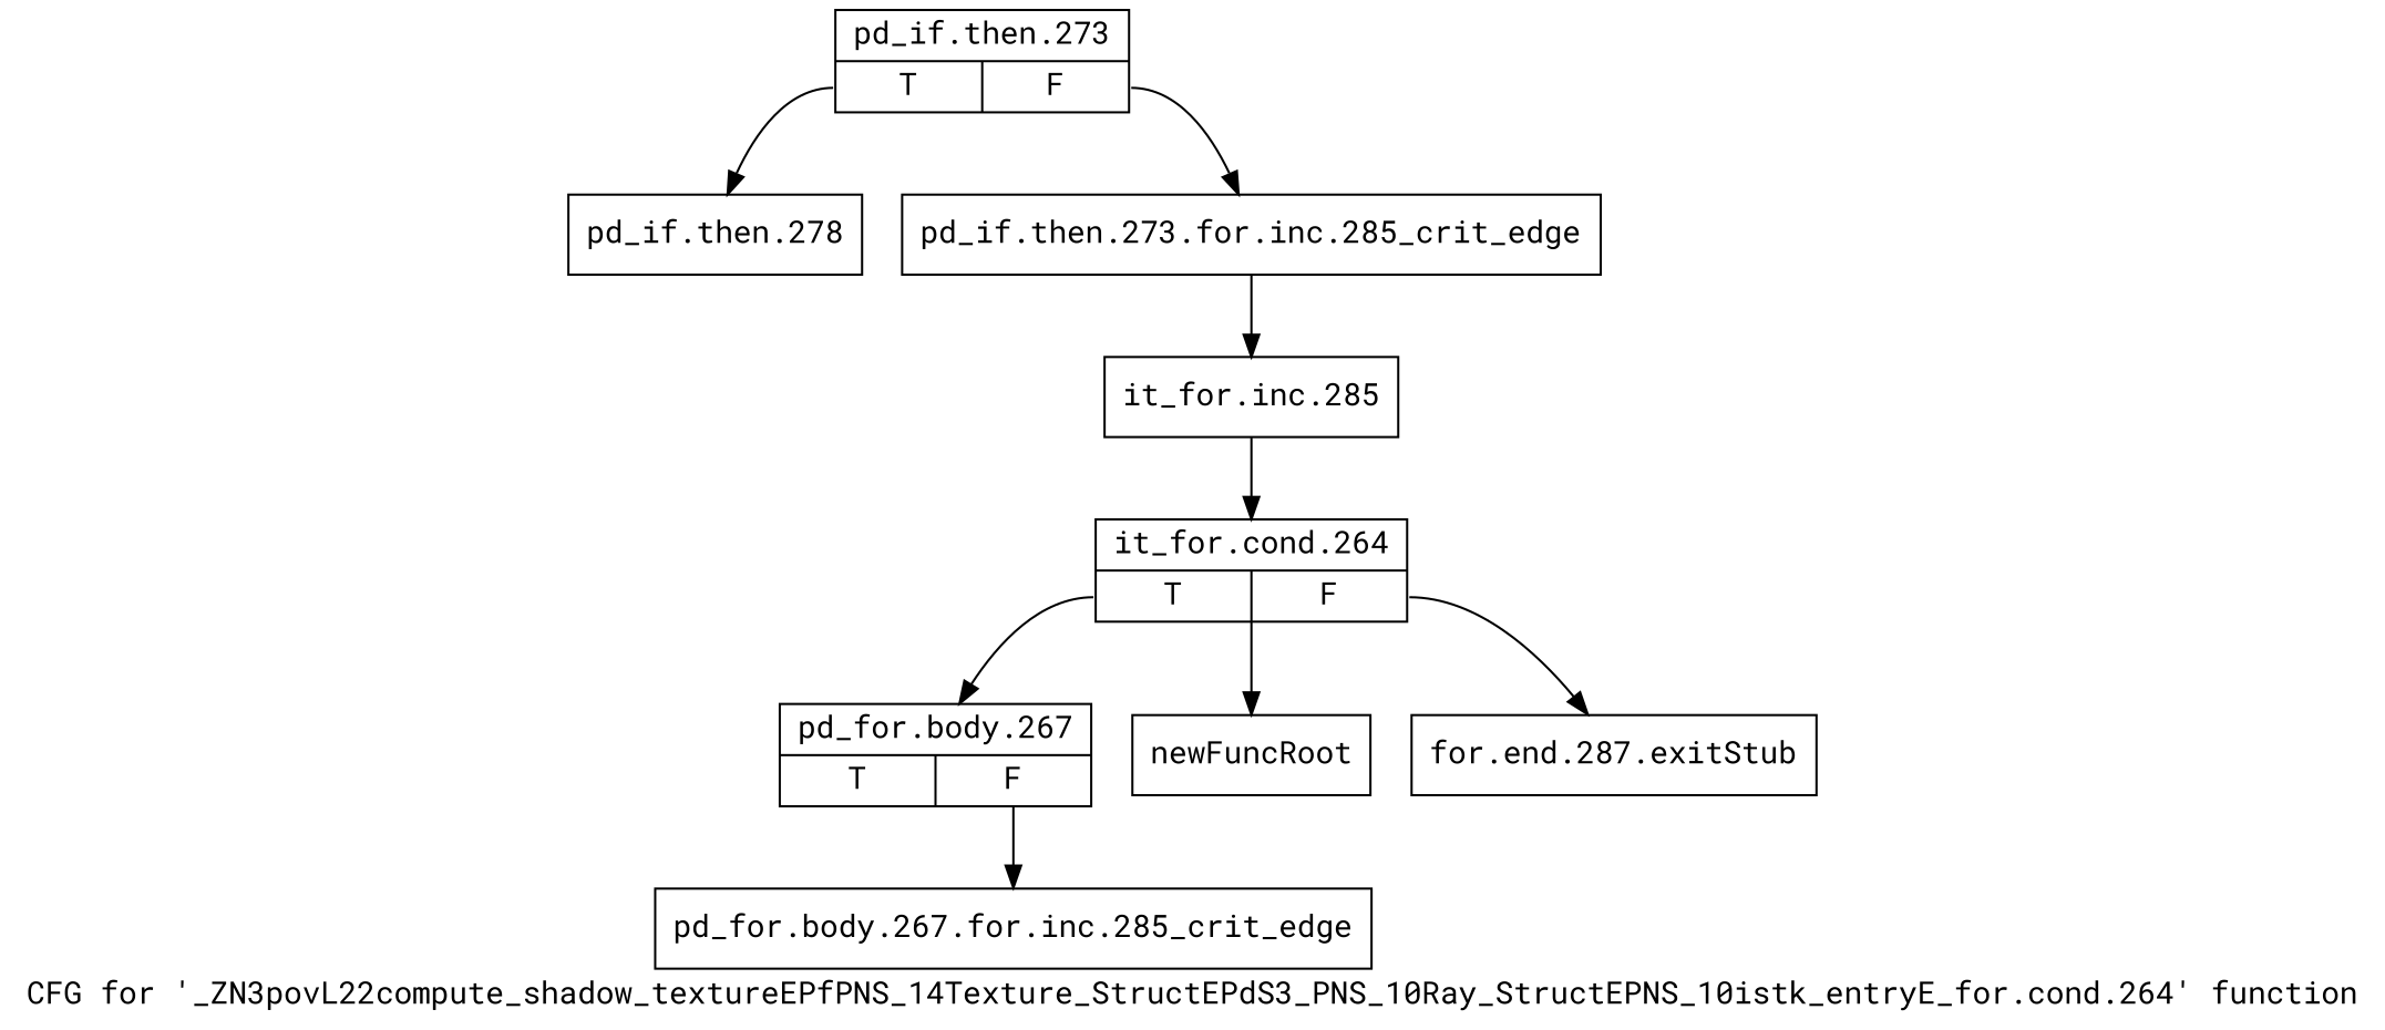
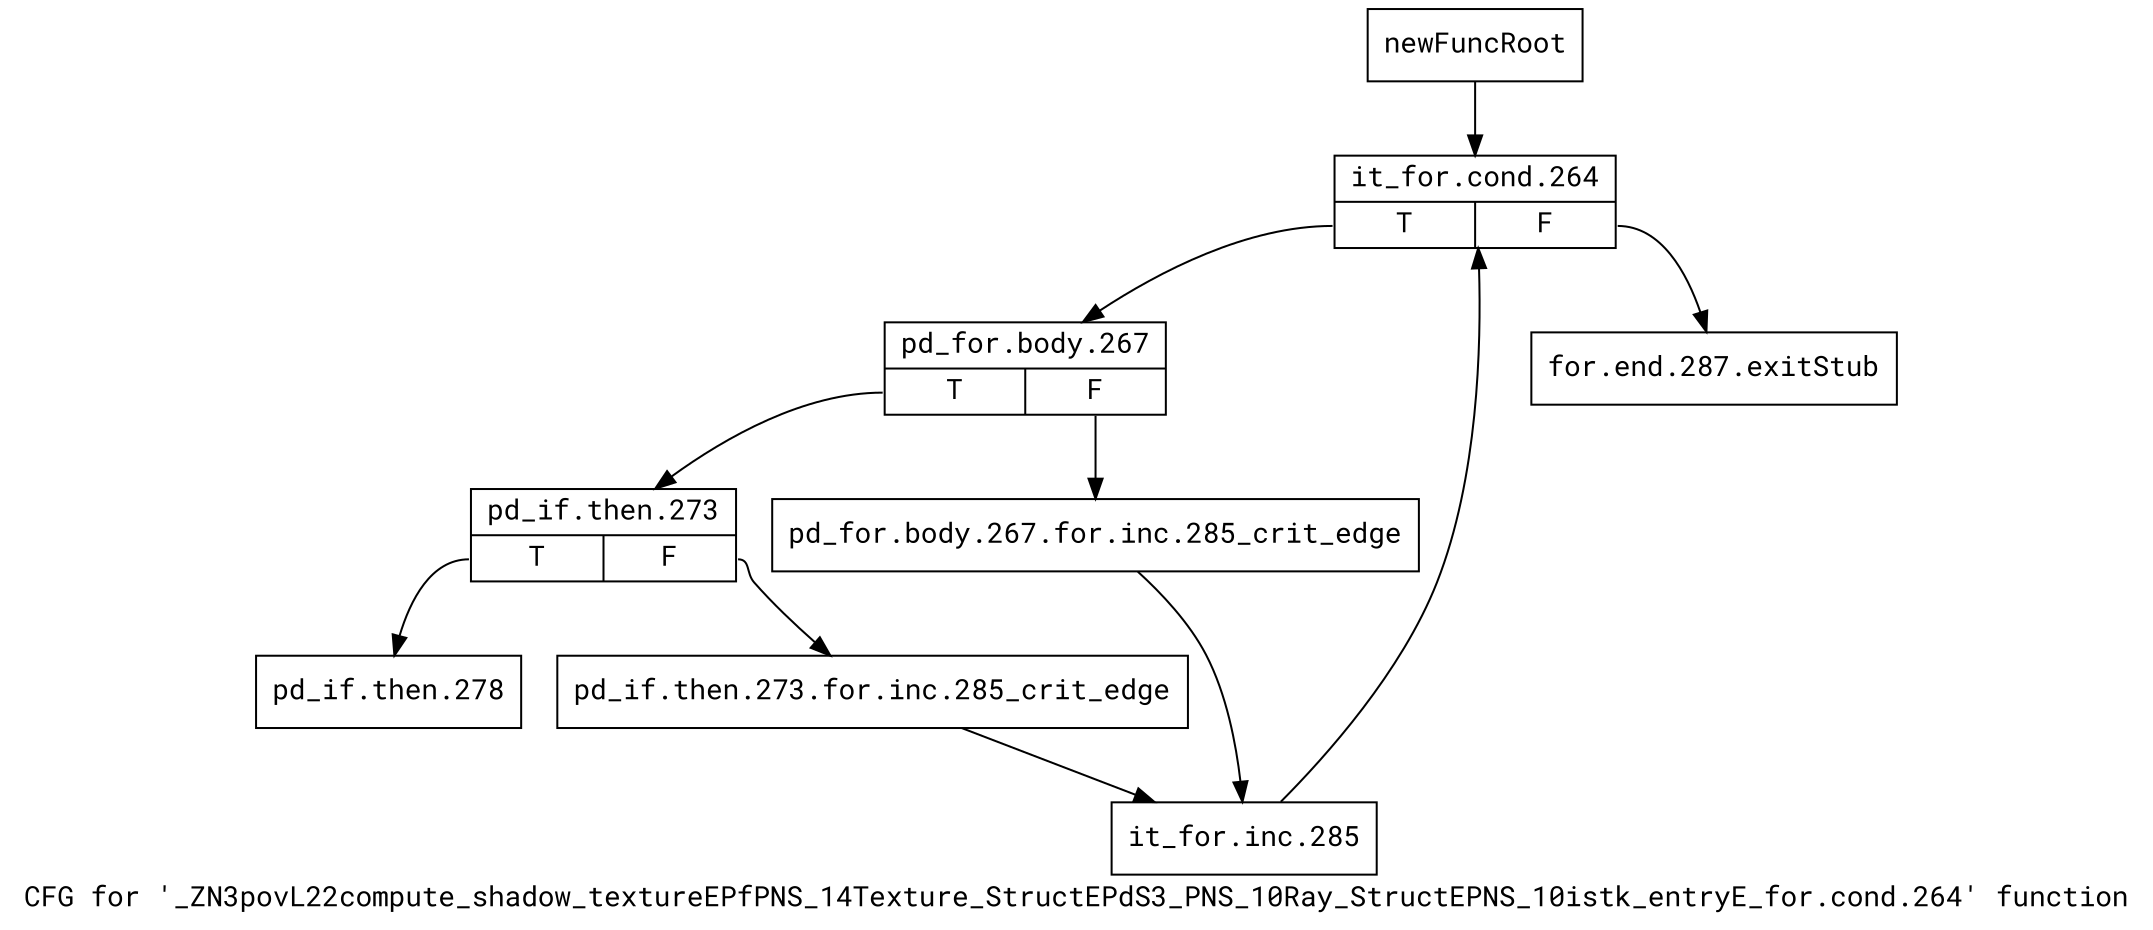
  digraph {
    fontname="Roboto Mono"
    label="CFG for '_ZN3povL22compute_shadow_textureEPfPNS_14Texture_StructEPdS3_PNS_10Ray_StructEPNS_10istk_entryE_for.cond.264' function"
    node [fontname="Roboto Mono" shape=record]
    edge [fontname="Roboto Mono"]
    n1 [label="{newFuncRoot}"]
    n2 [label="{it_for.cond.264|{<s0>T|<s1>F}}"]
    n3 [label="{for.end.287.exitStub}"]
    n4 [label="{pd_for.body.267|{<s0>T|<s1>F}}"]
    n5 [label="{pd_if.then.273|{<s0>T|<s1>F}}"]
    n6 [label="{pd_for.body.267.for.inc.285_crit_edge}"]
    n7 [label="{pd_if.then.278}"]
    n8 [label="{pd_if.then.273.for.inc.285_crit_edge}"]
    n9 [label="{it_for.inc.285}"]
-   n2 -> n1
+   n1 -> n2
    n2 -> n3 [tailport=s1]
    n2 -> n4 [tailport=s0]
+   n4 -> n5 [tailport=s0]
    n4 -> n6 [tailport=s1]
    n5 -> n7 [tailport=s0]
    n5 -> n8 [tailport=s1]
+   n6 -> n9
    n8 -> n9
    n9 -> n2
  }
